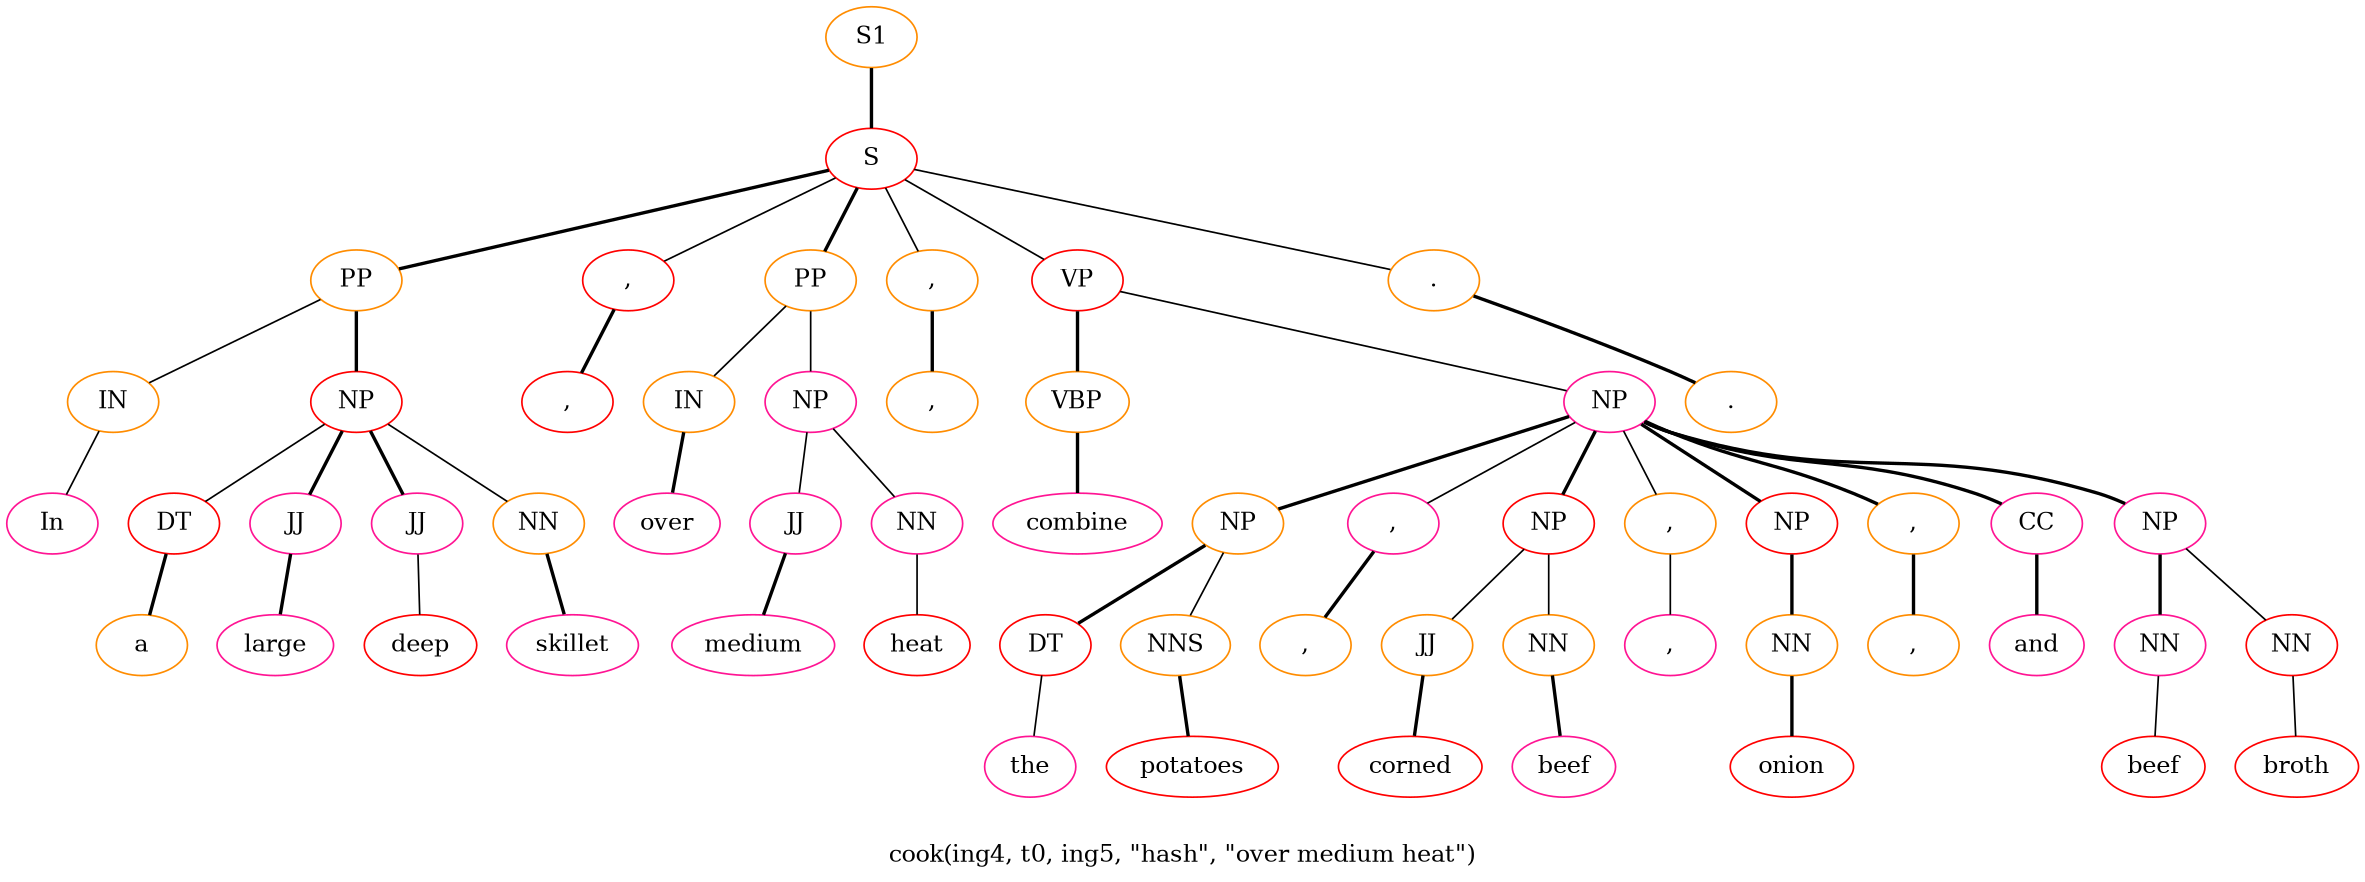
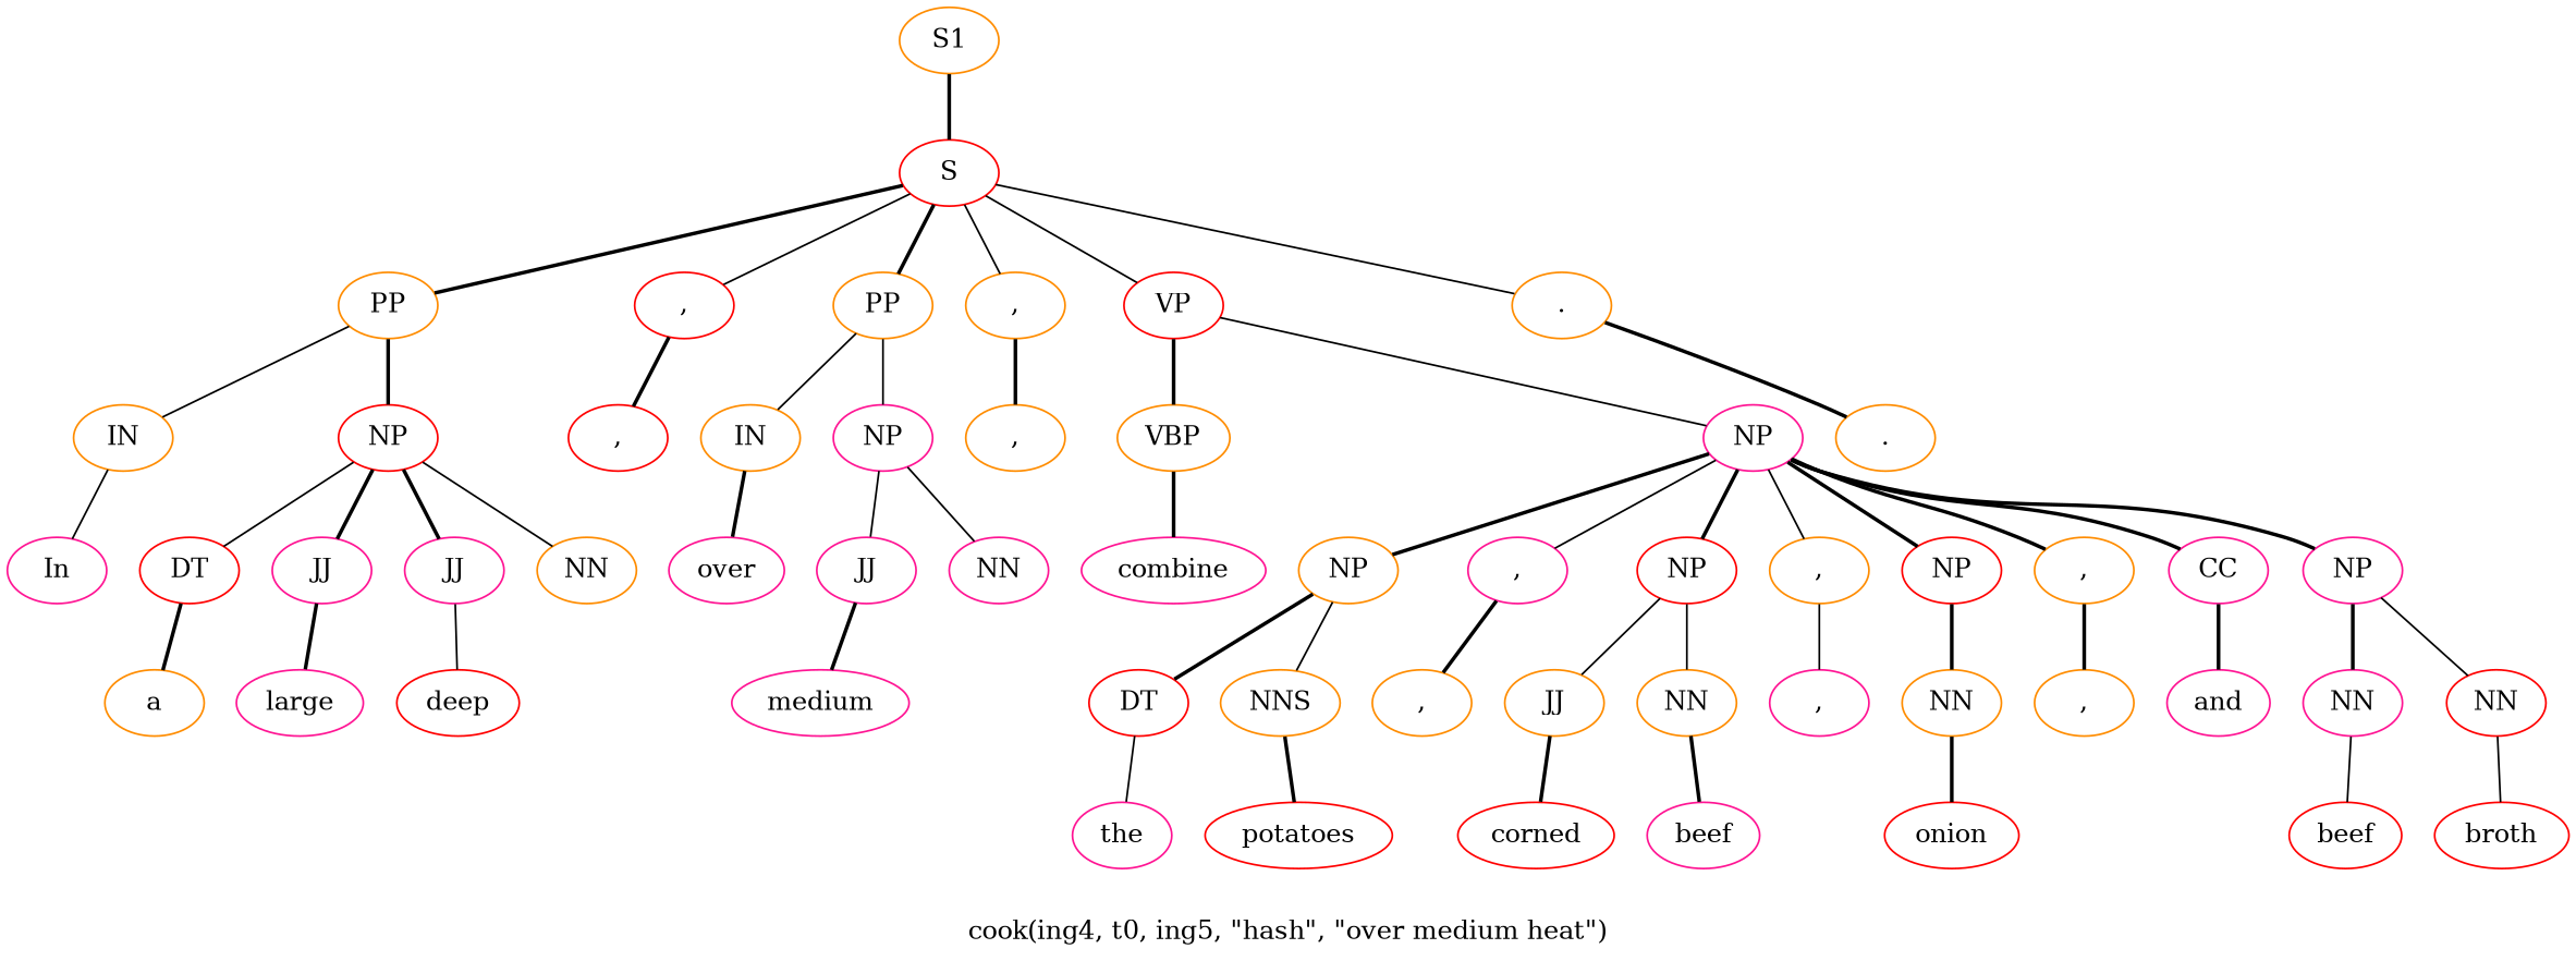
  graph {
    label="cook(ing4, t0, ing5, \"hash\", \"over medium heat\")"
    node [color=darkorange]
    edge [style=bold]
    n1 [label=S1]
    n2 [color=red label=S]
    n3 [label=PP]
    n4 [color=red label=","]
    n5 [label=PP]
    n6 [label=","]
    n7 [color=red label=VP]
    n8 [label="."]
    n9 [label=IN]
    n10 [color=red label=NP]
    n11 [color=red label=","]
    n12 [label=IN]
    n13 [color=deeppink label=NP]
    n14 [label=","]
    n15 [label=VBP]
    n16 [color=deeppink label=NP]
    n17 [label="."]
    n18 [color=deeppink label=In]
    n19 [color=red label=DT]
    n20 [color=deeppink label=JJ]
    n21 [color=deeppink label=JJ]
    n22 [label=NN]
    n23 [label=a]
    n24 [color=deeppink label=large]
    n25 [color=red label=deep]
-   n26 [color=deeppink label=skillet]
    n27 [color=deeppink label=over]
    n28 [color=deeppink label=JJ]
    n29 [color=deeppink label=NN]
    n30 [color=deeppink label=medium]
-   n31 [color=red label=heat]
    n32 [color=deeppink label=combine]
    n33 [label=NP]
    n34 [color=deeppink label=","]
    n35 [color=red label=NP]
    n36 [label=","]
    n37 [color=red label=NP]
    n38 [label=","]
    n39 [color=deeppink label=CC]
    n40 [color=deeppink label=NP]
    n41 [color=red label=DT]
    n42 [label=NNS]
    n43 [label=","]
    n44 [label=JJ]
    n45 [label=NN]
    n46 [color=deeppink label=","]
    n47 [label=NN]
    n48 [label=","]
    n49 [color=deeppink label=and]
    n50 [color=deeppink label=NN]
    n51 [color=red label=NN]
    n52 [color=deeppink label=the]
    n53 [color=red label=potatoes]
    n54 [color=red label=corned]
    n55 [color=deeppink label=beef]
    n56 [color=red label=onion]
    n57 [color=red label=beef]
    n58 [color=red label=broth]
    n1 -- n2
    n2 -- n3
    n2 -- n4 [style=solid]
    n2 -- n5
    n2 -- n6 [style=solid]
    n2 -- n7 [style=solid]
    n2 -- n8 [style=solid]
    n3 -- n9 [style=solid]
    n3 -- n10
    n4 -- n11
    n5 -- n12 [style=solid]
    n5 -- n13 [style=solid]
    n6 -- n14
    n7 -- n15
    n7 -- n16 [style=solid]
    n8 -- n17
    n9 -- n18 [style=solid]
    n10 -- n19 [style=solid]
    n10 -- n20
    n10 -- n21
    n10 -- n22 [style=solid]
    n12 -- n27
    n13 -- n28 [style=solid]
    n13 -- n29 [style=solid]
    n15 -- n32
    n16 -- n33
    n16 -- n34 [style=solid]
    n16 -- n35
    n16 -- n36 [style=solid]
    n16 -- n37
    n16 -- n38
    n16 -- n39
    n16 -- n40
    n19 -- n23
    n20 -- n24
    n21 -- n25 [style=solid]
-   n22 -- n26
    n28 -- n30
-   n29 -- n31 [style=solid]
    n33 -- n41
    n33 -- n42 [style=solid]
    n34 -- n43
    n35 -- n44 [style=solid]
    n35 -- n45 [style=solid]
    n36 -- n46 [style=solid]
    n37 -- n47
    n38 -- n48
    n39 -- n49
    n40 -- n50
    n40 -- n51 [style=solid]
    n41 -- n52 [style=solid]
    n42 -- n53
    n44 -- n54
    n45 -- n55
    n47 -- n56
    n50 -- n57 [style=solid]
    n51 -- n58 [style=solid]
  }
